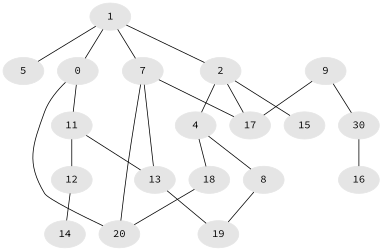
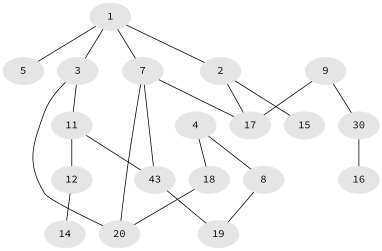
  graph {
    fontname="Source Code Pro"
    node [color=gray90 fontname="Source Code Pro" style=filled]
    edge [fontname="Source Code Pro"]
    1
    2
-   3 [label=0]
+   3
    5
    7
    4
    15
    17
    11
    20
-   13
+   13 [label=43]
    8
    18
    12
    19
    9
    n17 [label=30]
    14
    16
    1 -- 2
    1 -- 3
    1 -- 5
    1 -- 7
-   2 -- 4
    2 -- 15
    2 -- 17
    3 -- 11
    3 -- 20
    7 -- 17
    7 -- 20
    7 -- 13
    4 -- 8
    4 -- 18
    11 -- 13
    11 -- 12
    13 -- 19
    8 -- 19
    18 -- 20
    12 -- 14
    9 -- 17
    9 -- n17
    n17 -- 16
  }
